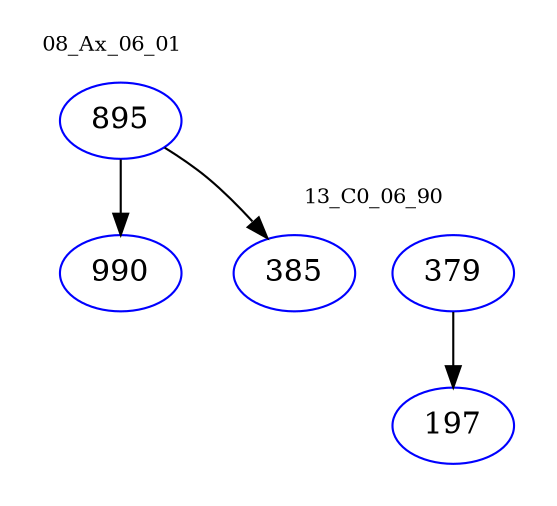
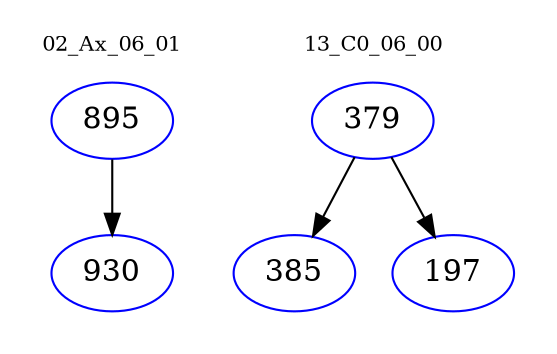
  digraph {
    node [color=blue]
    edge [color=black]
    n1 [label=895]
-   n2 [label=990]
+   n2 [label=930]
    n3 [label=379]
    n4 [label=385]
    n5 [label=197]
    subgraph cluster_1 {
      color=white
      fontsize=10
-     label="08_Ax_06_01"
+     label="02_Ax_06_01"
      n1
      n2
    }
    subgraph cluster_2 {
      color=white
      fontsize=10
-     label="13_C0_06_90"
+     label="13_C0_06_00"
      n3
      n4
      n5
    }
    n1 -> n2
-   n1 -> n4
+   n3 -> n4
    n3 -> n5
  }
